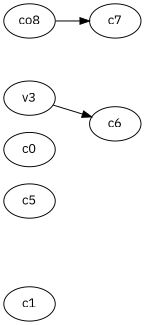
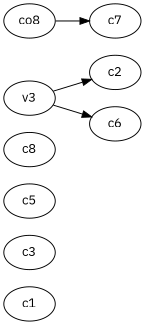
  strict digraph {
    fontname="IBM Plex Sans"
    rankdir=LR
    node [fontname="IBM Plex Sans"]
    edge [fontname="IBM Plex Sans" weight=1]
    c1
+   c3
    c5
-   c8 [label=c0]
+   c8
    n5 [label=v3]
+   c2
    c6
    n8 [label=co8]
    c7
+   n5 -> c2
    n5 -> c6
    n8 -> c7
  }
